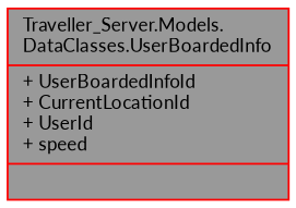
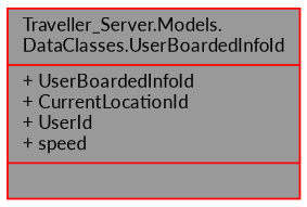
  digraph {
    fontname=Lato
-   n1 [color=red fillcolor=grey60 fontcolor=black fontname=Lato fontsize=10 height=0.2 label="{Traveller_Server.Models.\lDataClasses.UserBoardedInfo\n|+ UserBoardedInfoId\l+ CurrentLocationId\l+ UserId\l+ speed\l|}" shape=record style=filled width=0.4]
+   n1 [color=red fillcolor=grey60 fontcolor=black fontname=Lato fontsize=10 height=0.2 label="{Traveller_Server.Models.\lDataClasses.UserBoardedInfoId\n|+ UserBoardedInfoId\l+ CurrentLocationId\l+ UserId\l+ speed\l|}" shape=record style=filled width=0.4]
  }
